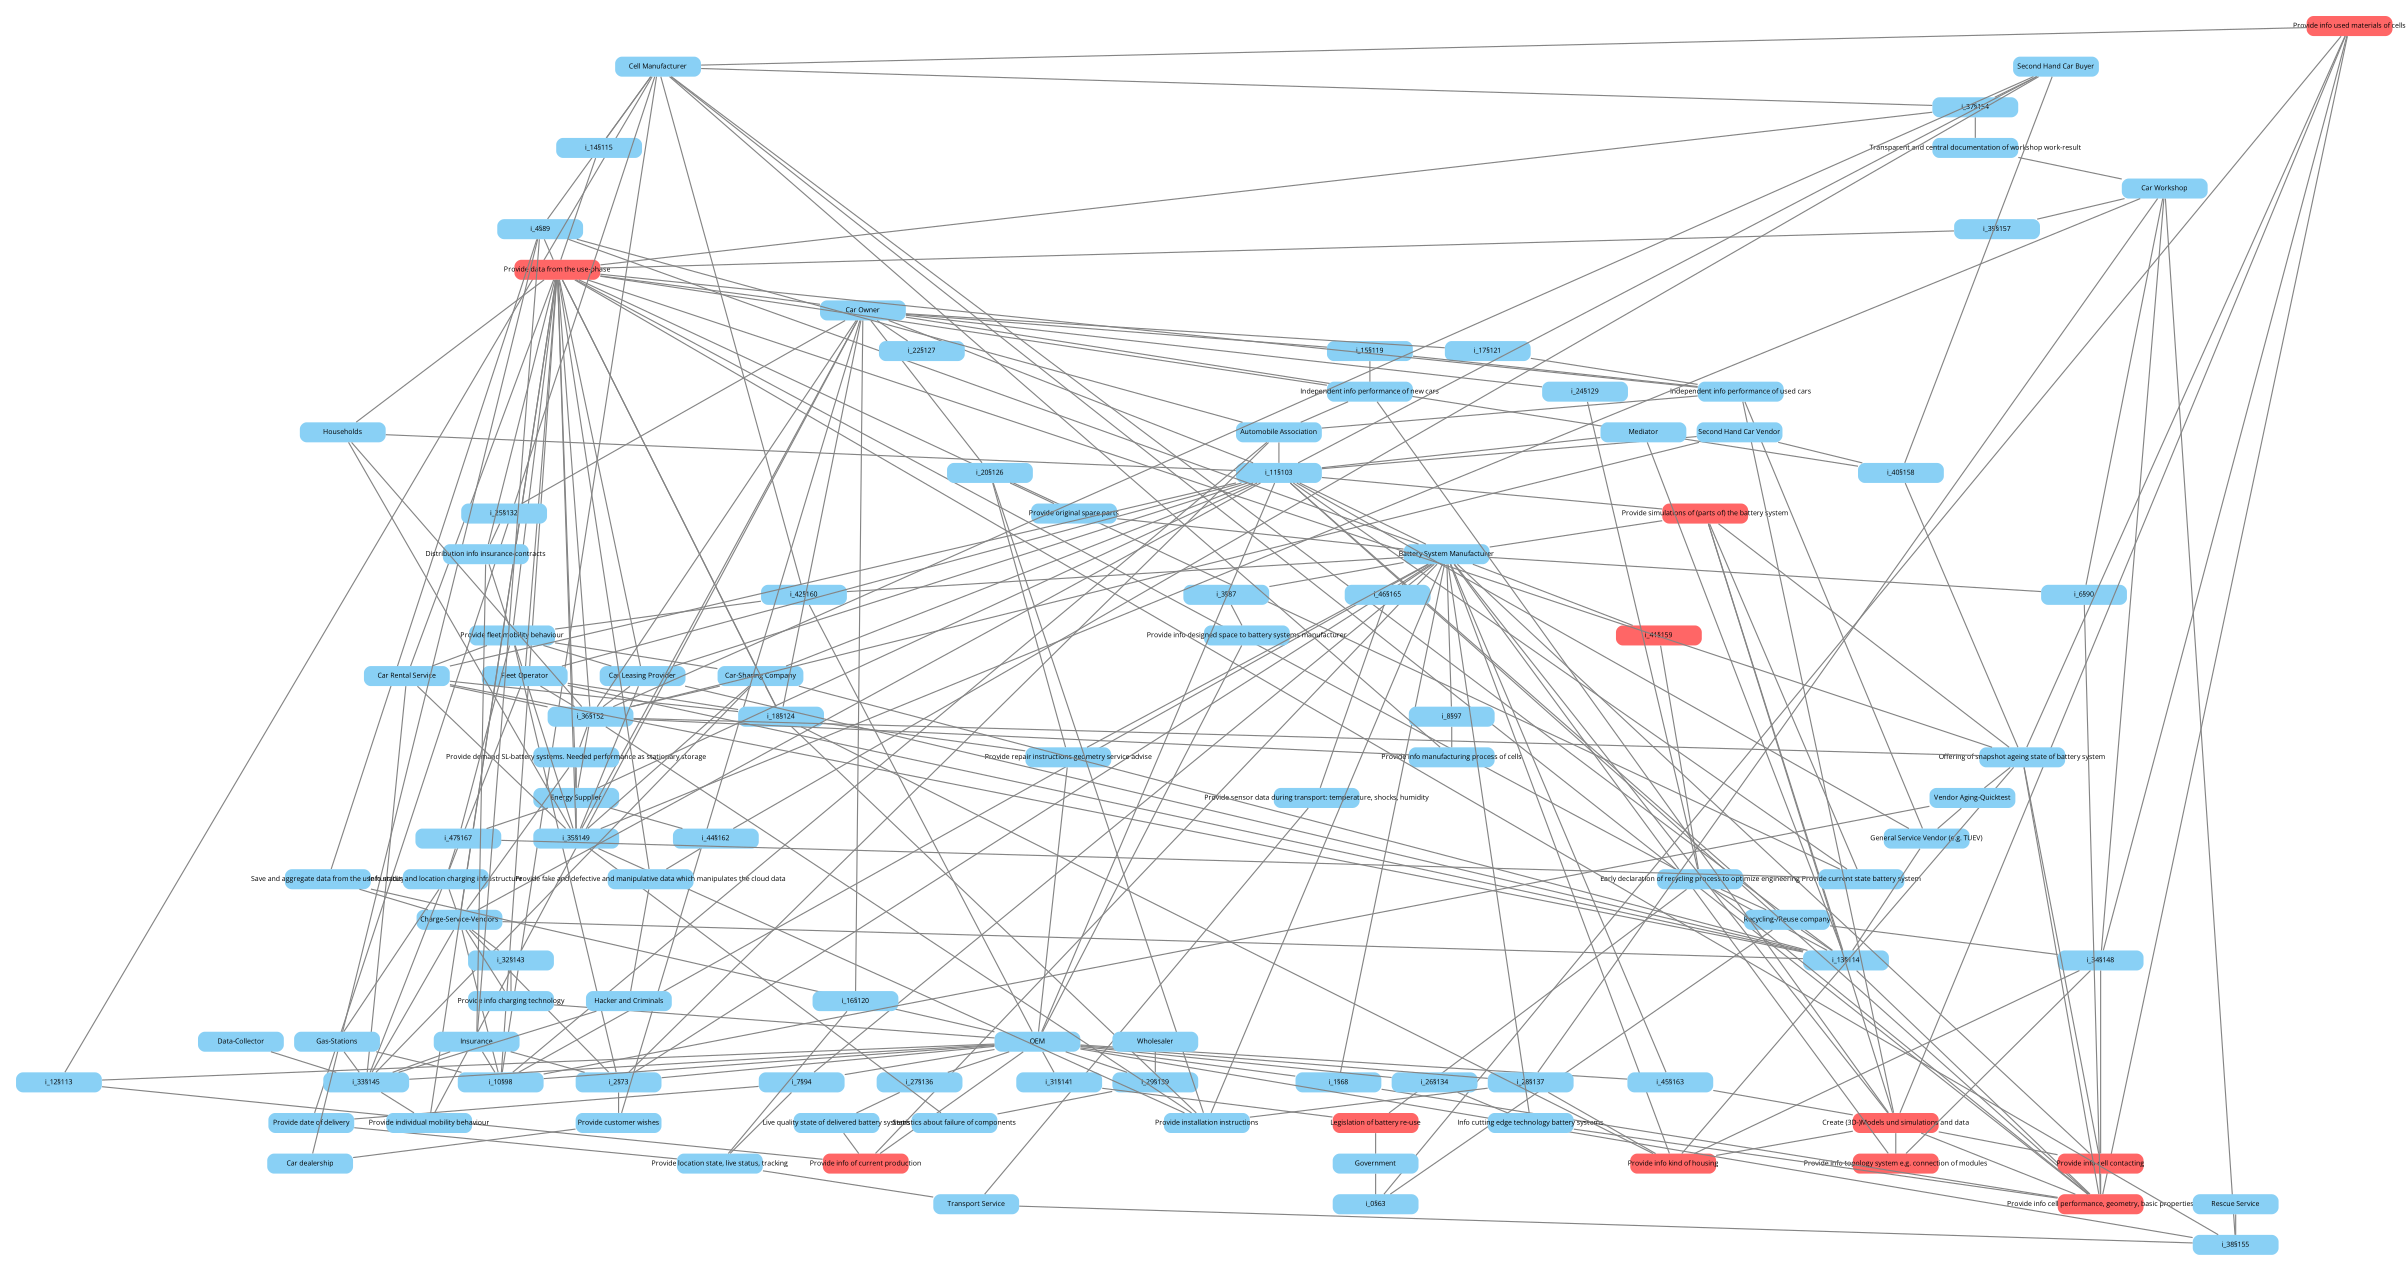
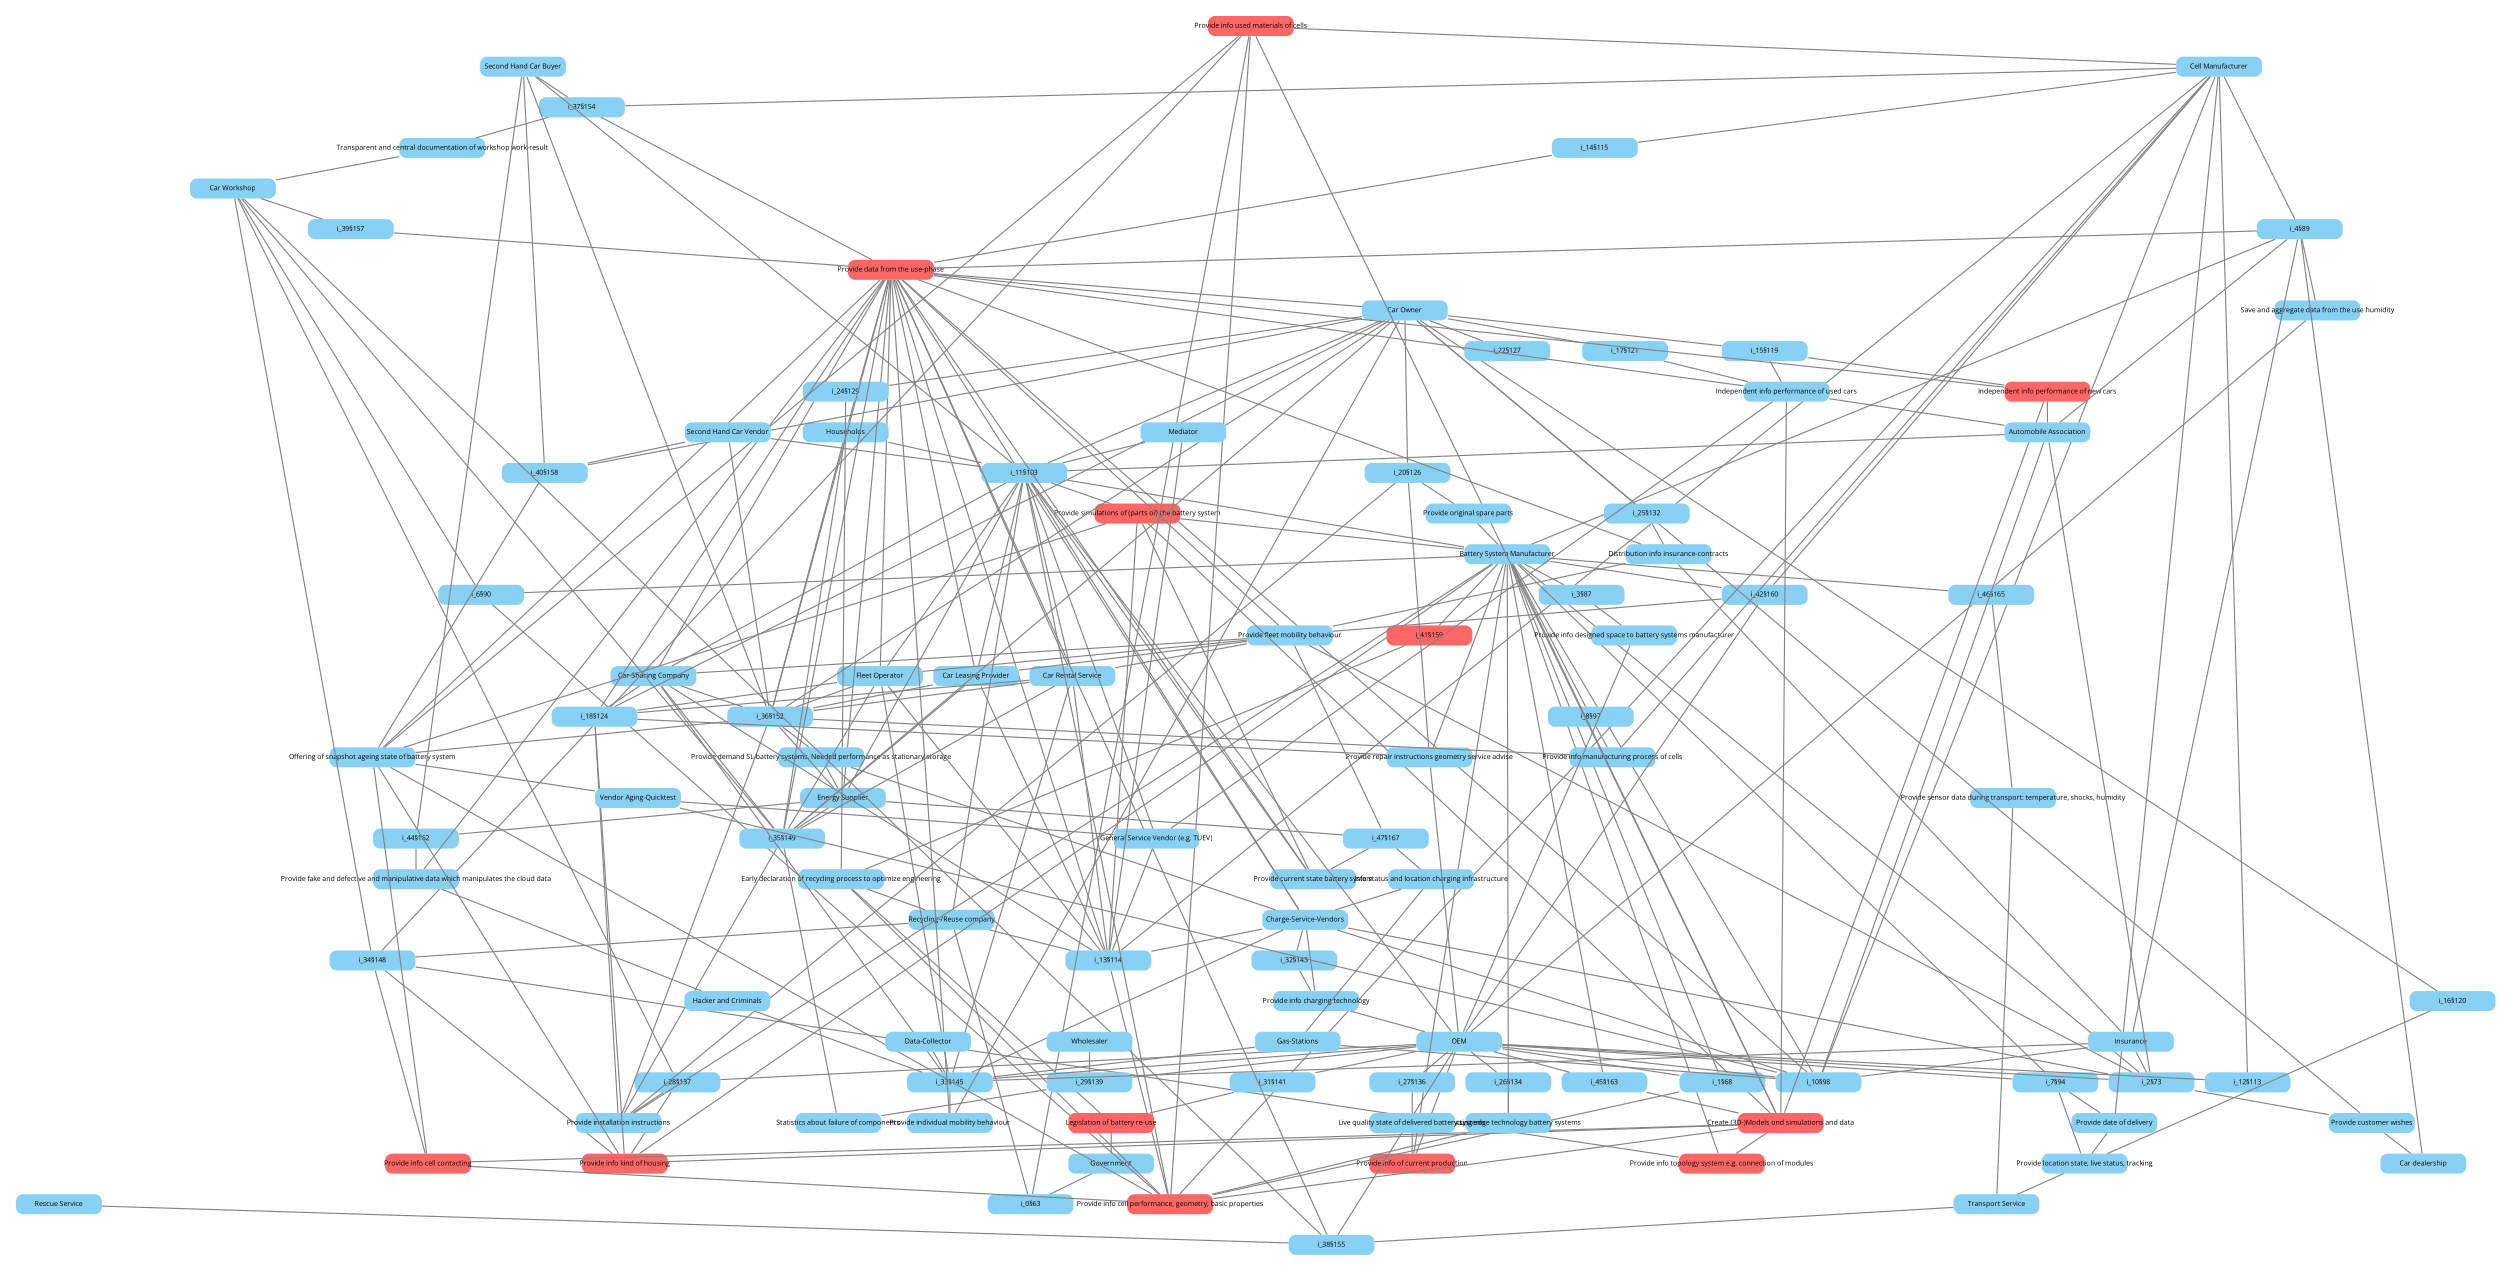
  graph {
    bgcolor="#FFFFFFFF"
    fontname="Open Sans"
    splines=false
    node [color="#CCCCCCFF" fillcolor="#89D0F5FF" fixedsize=true fontcolor="#000000FF" fontname="Open Sans" fontsize=12 labelloc=c penwidth=0.000000 shape=rectangle style="solid,rounded,filled"]
    edge [arrowhead=none arrowtail=none color="#848484FF" dir=both fontcolor="#000000FF" fontname="Open Sans" fontsize=10 penwidth=2.000000 style=solid]
    n1 [fillcolor="#FF6666FF" height=0.486111 label="Provide info used materials of cells" width=2.083333]
    n2 [height=0.486111 label="Cell Manufacturer" width=2.083333]
    "i_4§89" [height=0.486111 width=2.083333]
    "i_10§98" [height=0.486111 width=2.083333]
    "i_12§113" [height=0.486111 width=2.083333]
    "i_13§114" [height=0.486111 width=2.083333]
    "i_14§115" [height=0.486111 width=2.083333]
    "i_37§154" [height=0.486111 width=2.083333]
    "i_42§160" [height=0.486111 width=2.083333]
    "i_0§63" [height=0.486111 width=2.083333]
    n11 [fillcolor="#FF6666FF" height=0.486111 label="Provide data from the use-phase" width=2.083333]
    n12 [height=0.486111 label="Save and aggregate data from the use humidity" width=2.083333]
    n13 [fillcolor="#FF6666FF" height=0.486111 label="Provide info of current production" width=2.083333]
    n14 [fillcolor="#FF6666FF" height=0.486111 label="Provide info cell performance, geometry, basic properties" width=2.083333]
    n15 [fillcolor="#FF6666FF" height=0.486111 label="Provide simulations of (parts of) the battery system" width=2.083333]
    n16 [height=0.486111 label="Transparent and central documentation of workshop work-result" width=2.083333]
    n17 [height=0.486111 label="Provide fleet mobility behaviour" width=2.083333]
    n18 [height=0.486111 label="Recycling-/Reuse company" width=2.083333]
    "i_11§103" [height=0.486111 width=2.083333]
    "i_34§148" [height=0.486111 width=2.083333]
    n21 [height=0.486111 label="Provide current state battery system" width=2.083333]
    n22 [fillcolor="#FF6666FF" height=0.486111 label="Provide info cell contacting" width=2.083333]
    n23 [fillcolor="#FF6666FF" height=0.486111 label="Provide info kind of housing" width=2.083333]
    n24 [fillcolor="#FF6666FF" height=0.486111 label="Provide info topology system e.g. connection of modules" width=2.083333]
    n25 [height=0.486111 label=Government width=2.083333]
    "i_1§68" [height=0.486111 width=2.083333]
    n27 [height=0.486111 label="Battery System Manufacturer" width=2.083333]
    "i_2§73" [height=0.486111 width=2.083333]
    "i_3§87" [height=0.486111 width=2.083333]
    "i_6§90" [height=0.486111 width=2.083333]
    "i_7§94" [height=0.486111 width=2.083333]
    "i_8§97" [height=0.486111 width=2.083333]
    "i_41§159" [fillcolor="#FF6666FF" height=0.486111 width=2.083333]
    "i_45§163" [height=0.486111 width=2.083333]
    "i_46§165" [height=0.486111 width=2.083333]
    n36 [height=0.486111 label="Provide customer wishes" width=2.083333]
    n37 [height=0.486111 label="Provide info designed space to battery systems manufacturer" width=2.083333]
    n38 [height=0.486111 label="Provide date of delivery" width=2.083333]
    n39 [height=0.486111 label="Provide location state, live status, tracking" width=2.083333]
    n40 [height=0.486111 label="Provide info manufacturing process of cells" width=2.083333]
    n41 [height=0.486111 label="Early declaration of recycling process to optimize engineering" width=2.083333]
    n42 [fillcolor="#FF6666FF" height=0.486111 label="Create (3D-)Models und simulations and data" width=2.083333]
    n43 [height=0.486111 label="Provide sensor data during transport: temperature, shocks, humidity" width=2.083333]
    n44 [height=0.486111 label=OEM width=2.083333]
    "i_26§134" [height=0.486111 width=2.083333]
    "i_27§136" [height=0.486111 width=2.083333]
    "i_28§137" [height=0.486111 width=2.083333]
    "i_29§139" [height=0.486111 width=2.083333]
    "i_31§141" [height=0.486111 width=2.083333]
    "i_33§145" [height=0.486111 width=2.083333]
    "i_38§155" [height=0.486111 width=2.083333]
    n52 [height=0.486111 label="Info cutting edge technology battery systems" width=2.083333]
    n53 [height=0.486111 label="Live quality state of delivered battery systems" width=2.083333]
    n54 [height=0.486111 label="Provide installation instructions" width=2.083333]
    n55 [height=0.486111 label="Statistics about failure of components" width=2.083333]
    n56 [fillcolor="#FF6666FF" height=0.486111 label="Legislation of battery re-use" width=2.083333]
    n57 [height=0.486111 label="Provide individual mobility behaviour" width=2.083333]
    n58 [height=0.486111 label="Car Owner" width=2.083333]
    n59 [height=0.486111 label="Car dealership" width=2.083333]
    "i_15§119" [height=0.486111 width=2.083333]
    "i_16§120" [height=0.486111 width=2.083333]
    "i_17§121" [height=0.486111 width=2.083333]
    "i_18§124" [height=0.486111 width=2.083333]
    "i_20§126" [height=0.486111 width=2.083333]
    "i_22§127" [height=0.486111 width=2.083333]
    "i_24§129" [height=0.486111 width=2.083333]
    "i_25§132" [height=0.486111 width=2.083333]
    "i_35§149" [height=0.486111 width=2.083333]
    "i_36§152" [height=0.486111 width=2.083333]
    "i_40§158" [height=0.486111 width=2.083333]
    n71 [height=0.486111 label="Car Rental Service" width=2.083333]
    n72 [height=0.486111 label="Car-Sharing Company" width=2.083333]
    n73 [height=0.486111 label="Fleet Operator" width=2.083333]
    n74 [height=0.486111 label="Car Leasing Provider" width=2.083333]
    n75 [height=0.486111 label="Charge-Service-Vendors" width=2.083333]
    n76 [height=0.486111 label=Households width=2.083333]
    n77 [height=0.486111 label="Energy Supplier" width=2.083333]
    "i_32§143" [height=0.486111 width=2.083333]
    "i_44§162" [height=0.486111 width=2.083333]
    "i_47§167" [height=0.486111 width=2.083333]
-   n81 [height=0.486111 label="Independent info performance of new cars" width=2.083333]
+   n81 [fillcolor="#FF6666FF" height=0.486111 label="Independent info performance of new cars" width=2.083333]
    n82 [height=0.486111 label="Independent info performance of used cars" width=2.083333]
    n83 [height=0.486111 label="Provide repair instructions geometry service advise" width=2.083333]
    n84 [height=0.486111 label="Provide original spare parts" width=2.083333]
    n85 [height=0.486111 label="Distribution info insurance-contracts" width=2.083333]
    n86 [height=0.486111 label="Offering of snapshot ageing state of battery system" width=2.083333]
    n87 [height=0.486111 label="Provide demand SL-battery systems. Needed performance as stationary storage" width=2.083333]
    n88 [height=0.486111 label="Provide info charging technology" width=2.083333]
    n89 [height=0.486111 label=Insurance width=2.083333]
    n90 [height=0.486111 label="Automobile Association" width=2.083333]
    n91 [height=0.486111 label="Provide fake and defective and manipulative data which manipulates the cloud data" width=2.083333]
    n92 [height=0.486111 label="Info status and location charging infrastructure" width=2.083333]
    n93 [height=0.486111 label="Car Workshop" width=2.083333]
    "i_39§157" [height=0.486111 width=2.083333]
    n95 [height=0.486111 label="Transport Service" width=2.083333]
    n96 [height=0.486111 label="Vendor Aging-Quicktest" width=2.083333]
    n97 [height=0.486111 label="General Service Vendor (e.g. TUEV)" width=2.083333]
    n98 [height=0.486111 label="Gas-Stations" width=2.083333]
    n99 [height=0.486111 label="Second Hand Car Vendor" width=2.083333]
    n100 [height=0.486111 label="Second Hand Car Buyer" width=2.083333]
    n101 [height=0.486111 label=Mediator width=2.083333]
    n102 [height=0.486111 label=Wholesaler width=2.083333]
    n103 [height=0.486111 label="Data-Collector" width=2.083333]
    n104 [height=0.486111 label="Hacker and Criminals" width=2.083333]
    n105 [height=0.486111 label="Rescue Service" width=2.083333]
    n1 -- n2
    n2 -- "i_4§89"
    n2 -- "i_10§98"
    n2 -- "i_12§113"
    n2 -- "i_13§114"
    n2 -- "i_14§115"
    n2 -- "i_37§154"
    n2 -- "i_42§160"
    "i_4§89" -- n11
    "i_4§89" -- n12
    "i_10§98" -- n11
-   "i_12§113" -- n13
    "i_13§114" -- n11
    "i_13§114" -- n14
    "i_13§114" -- n15
    "i_14§115" -- n11
    "i_37§154" -- n11
    "i_37§154" -- n16
    "i_42§160" -- n17
    "i_0§63" -- n1
    n11 -- n58
    n11 -- n71
    n11 -- n72
    n11 -- n73
    n11 -- n74
    n11 -- n75
    n11 -- n76
    n11 -- n77
    n12 -- n44
-   n12 -- n75
    n13 -- n27
    n13 -- n44
    n14 -- n1
    n14 -- n2
    n15 -- n27
    n15 -- n42
    n16 -- n93
    n17 -- n11
    n17 -- n71
    n17 -- n72
    n17 -- n73
    n17 -- n74
    n18 -- "i_13§114"
    n18 -- "i_0§63"
    n18 -- "i_11§103"
    n18 -- "i_34§148"
    "i_11§103" -- n14
    "i_11§103" -- n15
    "i_11§103" -- n21
    "i_34§148" -- n1
    "i_34§148" -- n22
    "i_34§148" -- n23
    "i_34§148" -- n24
    n21 -- n11
    n21 -- n15
    n22 -- n14
-   n22 -- n27
    n23 -- n27
    n24 -- n27
    n25 -- "i_0§63"
    "i_1§68" -- n14
    n27 -- "i_4§89"
    n27 -- "i_10§98"
    n27 -- "i_42§160"
    n27 -- "i_11§103"
    n27 -- "i_1§68"
    n27 -- "i_2§73"
    n27 -- "i_3§87"
    n27 -- "i_6§90"
    n27 -- "i_7§94"
    n27 -- "i_8§97"
    n27 -- "i_41§159"
    n27 -- "i_45§163"
    n27 -- "i_46§165"
    "i_2§73" -- n17
    "i_2§73" -- n36
    "i_3§87" -- n37
    "i_6§90" -- n14
    "i_7§94" -- n38
    "i_7§94" -- n39
    "i_8§97" -- n40
    "i_41§159" -- n41
    "i_45§163" -- n42
    "i_46§165" -- n43
    n36 -- n58
    n36 -- n59
    n37 -- n44
    n38 -- n2
    n38 -- n39
    n39 -- n95
    n40 -- n2
    n41 -- n14
    n41 -- n18
    n41 -- n56
    n42 -- n1
    n42 -- n14
    n42 -- n22
    n42 -- n23
    n42 -- n24
    n42 -- n27
    n43 -- n95
    n44 -- "i_10§98"
    n44 -- "i_12§113"
    n44 -- "i_42§160"
    n44 -- "i_11§103"
    n44 -- "i_1§68"
    n44 -- "i_2§73"
    n44 -- "i_7§94"
    n44 -- "i_45§163"
    n44 -- "i_26§134"
    n44 -- "i_27§136"
    n44 -- "i_28§137"
    n44 -- "i_29§139"
    n44 -- "i_31§141"
    n44 -- "i_33§145"
    n44 -- "i_38§155"
    "i_26§134" -- n52
    "i_27§136" -- n53
    "i_28§137" -- n23
    "i_28§137" -- n54
    "i_29§139" -- n55
    "i_31§141" -- n56
    "i_33§145" -- n57
    "i_38§155" -- n11
    n52 -- n14
    n52 -- n27
    n53 -- n13
    n54 -- n27
    n56 -- n25
    n57 -- n11
    n57 -- n58
    n58 -- "i_11§103"
    n58 -- "i_15§119"
    n58 -- "i_16§120"
    n58 -- "i_17§121"
    n58 -- "i_18§124"
    n58 -- "i_20§126"
    n58 -- "i_22§127"
    n58 -- "i_24§129"
    n58 -- "i_25§132"
    n58 -- "i_35§149"
    n58 -- "i_36§152"
    n58 -- "i_40§158"
    n59 -- "i_4§89"
    "i_15§119" -- n81
    "i_15§119" -- n82
    "i_16§120" -- n39
    "i_17§121" -- n82
    "i_18§124" -- n11
    "i_18§124" -- n23
    "i_18§124" -- n54
    "i_18§124" -- n83
    "i_20§126" -- n54
    "i_20§126" -- n83
    "i_20§126" -- n84
    "i_24§129" -- n41
    "i_25§132" -- n85
    "i_35§149" -- n11
    "i_35§149" -- n54
    "i_35§149" -- n55
    "i_36§152" -- n11
    "i_36§152" -- n40
    "i_36§152" -- n54
    "i_36§152" -- n86
    "i_36§152" -- n87
    "i_40§158" -- n86
    n71 -- "i_13§114"
    n71 -- "i_11§103"
    n71 -- "i_33§145"
    n71 -- "i_18§124"
    n71 -- "i_35§149"
    n71 -- "i_36§152"
    n72 -- "i_13§114"
    n72 -- "i_11§103"
    n72 -- "i_33§145"
    n72 -- "i_18§124"
    n72 -- "i_35§149"
    n72 -- "i_36§152"
    n73 -- "i_13§114"
    n73 -- "i_11§103"
    n73 -- "i_33§145"
    n73 -- "i_18§124"
    n73 -- "i_35§149"
    n73 -- "i_36§152"
    n74 -- "i_13§114"
    n74 -- "i_11§103"
    n74 -- "i_35§149"
    n74 -- "i_36§152"
    n75 -- "i_10§98"
    n75 -- "i_13§114"
    n75 -- "i_11§103"
    n75 -- "i_2§73"
    n75 -- "i_33§145"
    n75 -- "i_32§143"
    n76 -- "i_11§103"
    n76 -- "i_35§149"
    n76 -- "i_36§152"
    n77 -- "i_11§103"
    n77 -- "i_35§149"
    n77 -- "i_36§152"
    n77 -- "i_44§162"
    n77 -- "i_47§167"
    "i_32§143" -- n88
    "i_44§162" -- n91
    "i_47§167" -- n17
    "i_47§167" -- n21
    "i_47§167" -- n92
    n81 -- n11
    n81 -- n42
    n81 -- n90
    n82 -- n11
    n82 -- n42
    n82 -- n90
    n82 -- n97
    n83 -- n27
    n83 -- n44
    n84 -- n27
    n85 -- n11
    n85 -- n17
    n85 -- n89
    n86 -- n1
    n86 -- n11
    n86 -- n14
    n86 -- n15
    n86 -- n22
    n86 -- n23
    n86 -- n96
    n87 -- n75
    n87 -- n77
    n88 -- n44
    n88 -- n75
    n89 -- "i_4§89"
    n89 -- "i_10§98"
    n89 -- "i_2§73"
    n89 -- "i_33§145"
    n90 -- "i_4§89"
    n90 -- "i_10§98"
    n90 -- "i_11§103"
    n90 -- "i_2§73"
    n91 -- n11
    n91 -- n104
    n92 -- n75
    n92 -- n98
    n93 -- "i_34§148"
    n93 -- "i_6§90"
    n93 -- "i_28§137"
    n93 -- "i_38§155"
    n93 -- "i_35§149"
    n93 -- "i_39§157"
    "i_39§157" -- n11
    n95 -- "i_38§155"
    n96 -- "i_10§98"
    n96 -- n97
    n97 -- "i_13§114"
    n97 -- "i_11§103"
    n98 -- "i_10§98"
    n98 -- "i_33§145"
    n99 -- "i_11§103"
    n99 -- "i_36§152"
    n99 -- "i_40§158"
    n100 -- "i_37§154"
    n100 -- "i_11§103"
    n100 -- "i_36§152"
    n100 -- "i_40§158"
    n100 -- "i_44§162"
    n101 -- "i_13§114"
    n101 -- "i_11§103"
    n102 -- "i_29§139"
    n103 -- "i_33§145"
    n104 -- "i_33§145"
    n105 -- "i_38§155"
  }
